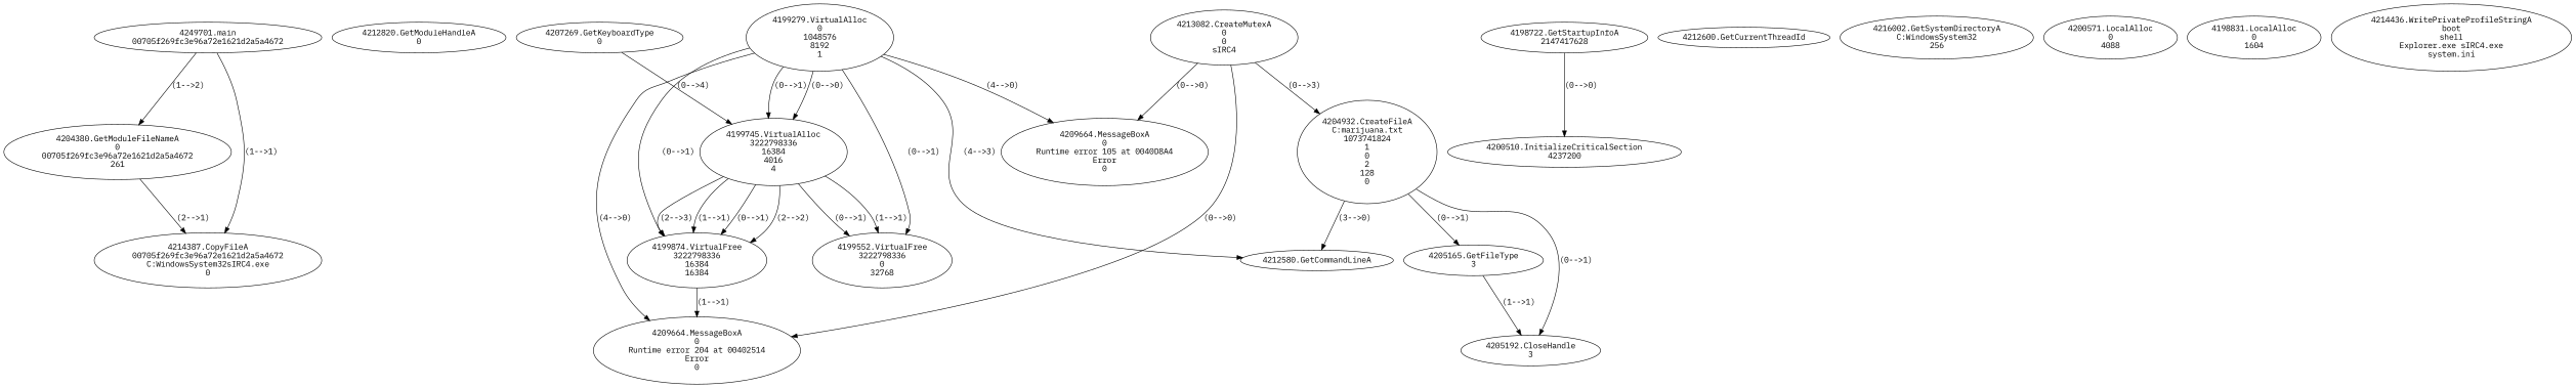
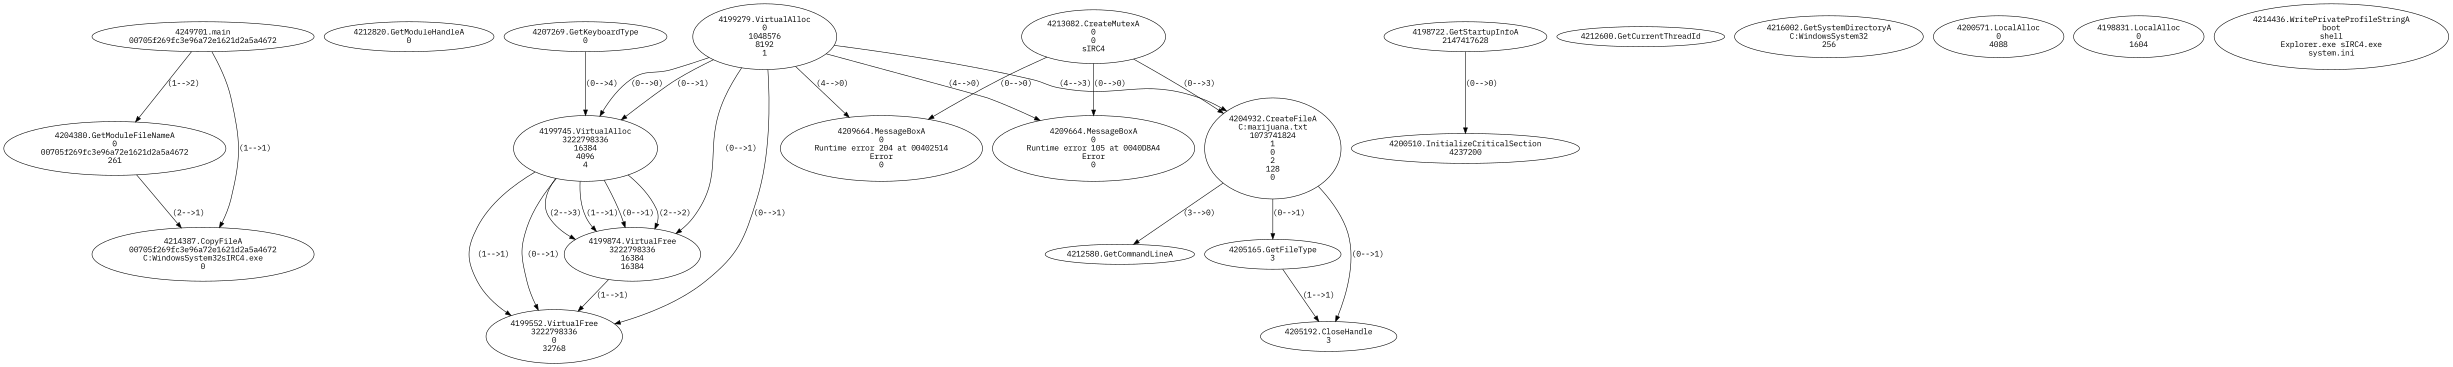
  digraph {
    fontname="IBM Plex Mono"
    node [fontname="IBM Plex Mono"]
    edge [fontname="IBM Plex Mono"]
    n1 [label="4249701.main\n00705f269fc3e96a72e1621d2a5a4672"]
    n2 [label="4204380.GetModuleFileNameA\n0\n00705f269fc3e96a72e1621d2a5a4672\n261"]
    n3 [label="4214387.CopyFileA\n00705f269fc3e96a72e1621d2a5a4672\nC:\Windows\System32\sIRC4.exe\n0"]
    n4 [label="4212820.GetModuleHandleA\n0"]
    n5 [label="4207269.GetKeyboardType\n0"]
-   n6 [label="4199745.VirtualAlloc\n3222798336\n16384\n4016\n4"]
+   n6 [label="4199745.VirtualAlloc\n3222798336\n16384\n4096\n4"]
    n7 [label="4199874.VirtualFree\n3222798336\n16384\n16384"]
    n8 [label="4199552.VirtualFree\n3222798336\n0\n32768"]
    n9 [label="4212580.GetCommandLineA\n"]
    n10 [label="4198722.GetStartupInfoA\n2147417628"]
    n11 [label="4200510.InitializeCriticalSection\n4237200"]
    n12 [label="4212600.GetCurrentThreadId\n"]
    n13 [label="4216002.GetSystemDirectoryA\nC:\Windows\System32\n256"]
    n14 [label="4200571.LocalAlloc\n0\n4088"]
    n15 [label="4199279.VirtualAlloc\n0\n1048576\n8192\n1"]
    n16 [label="4209664.MessageBoxA\n0\nRuntime error 204 at 00402514\nError\n0"]
    n17 [label="4204932.CreateFileA\nC:\marijuana.txt\n1073741824\n1\n0\n2\n128\n0"]
    n18 [label="4209664.MessageBoxA\n0\nRuntime error 105 at 0040D8A4\nError\n0"]
    n19 [label="4213082.CreateMutexA\n0\n0\nsIRC4"]
    n20 [label="4205165.GetFileType\n3"]
    n21 [label="4205192.CloseHandle\n3"]
    n22 [label="4198831.LocalAlloc\n0\n1604"]
    n23 [label="4214436.WritePrivateProfileStringA\nboot\nshell\nExplorer.exe sIRC4.exe\nsystem.ini"]
    n1 -> n2 [label="(1-->2)"]
    n1 -> n3 [label="(1-->1)"]
    n2 -> n3 [label="(2-->1)"]
    n5 -> n6 [label="(0-->4)"]
    n6 -> n7 [label="(1-->1)"]
    n6 -> n7 [label="(0-->1)"]
    n6 -> n7 [label="(2-->2)"]
    n6 -> n7 [label="(2-->3)"]
    n6 -> n8 [label="(1-->1)"]
    n6 -> n8 [label="(0-->1)"]
-   n7 -> n16 [label="(1-->1)"]
+   n7 -> n8 [label="(1-->1)"]
    n10 -> n11 [label="(0-->0)"]
    n15 -> n6 [label="(0-->1)"]
    n15 -> n6 [label="(0-->0)"]
    n15 -> n7 [label="(0-->1)"]
    n15 -> n8 [label="(0-->1)"]
    n15 -> n16 [label="(4-->0)"]
-   n15 -> n9 [label="(4-->3)"]
+   n15 -> n17 [label="(4-->3)"]
    n15 -> n18 [label="(4-->0)"]
    n17 -> n9 [label="(3-->0)"]
    n17 -> n20 [label="(0-->1)"]
    n17 -> n21 [label="(0-->1)"]
    n19 -> n16 [label="(0-->0)"]
    n19 -> n17 [label="(0-->3)"]
    n19 -> n18 [label="(0-->0)"]
    n20 -> n21 [label="(1-->1)"]
  }
